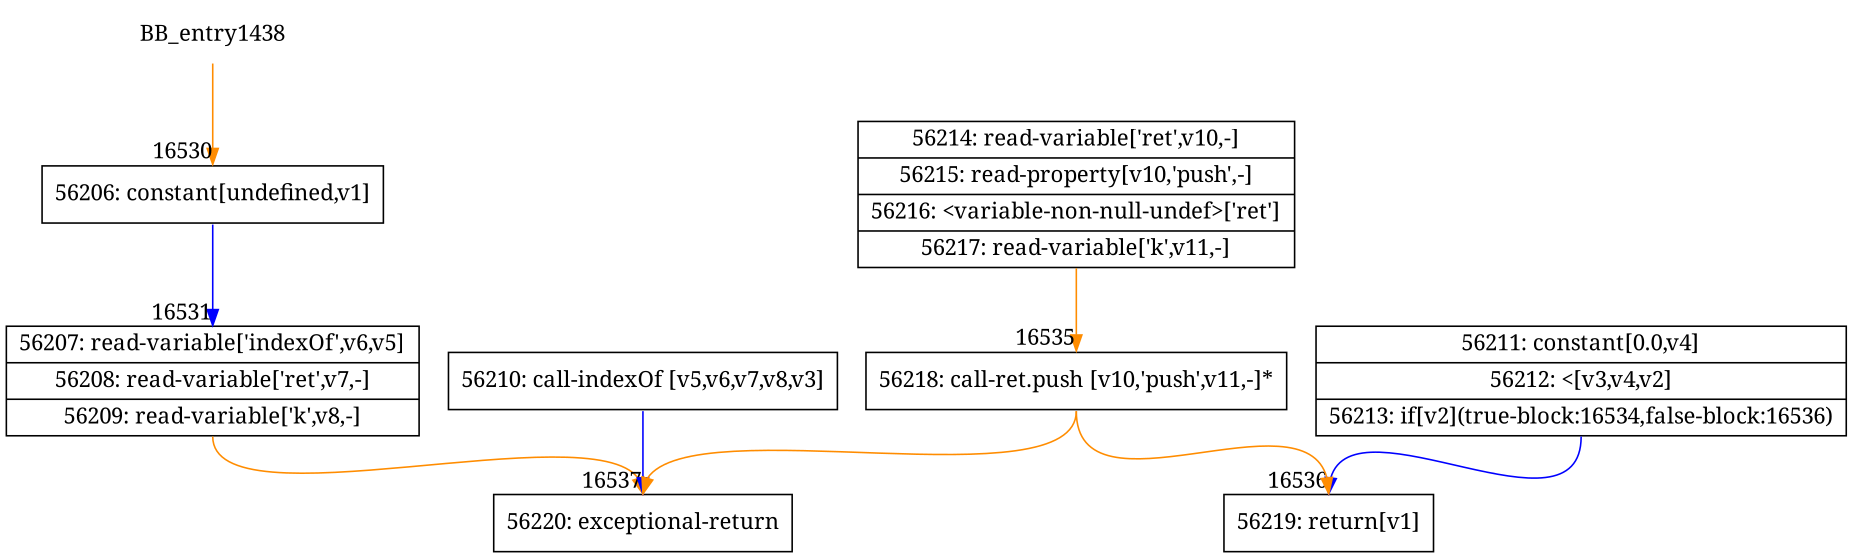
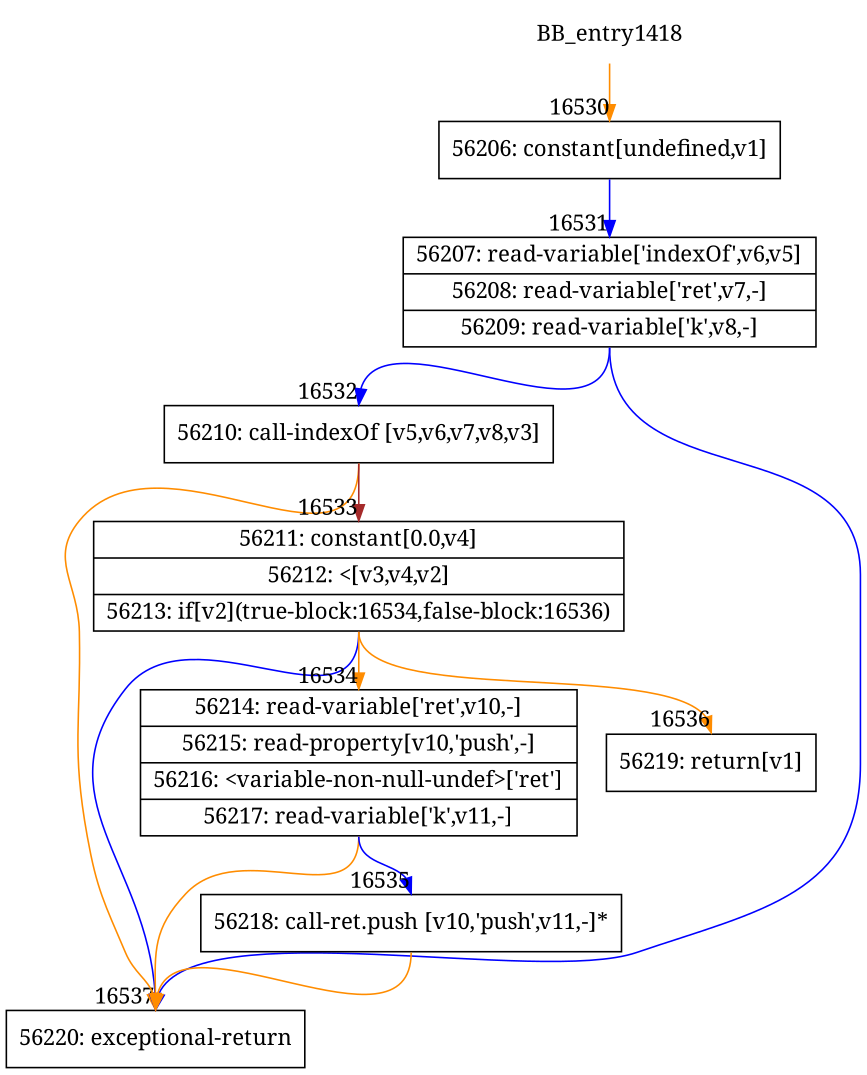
  digraph {
    fontname="Noto Serif"
    rankdir=TD
    node [fontname="Noto Serif" shape=record]
    edge [color=darkorange fontname="Noto Serif" headport=n tailport=s]
-   BB_entry1418 [shape=none label=BB_entry1438]
+   BB_entry1418 [shape=none]
    n2 [label="{56206: constant[undefined,v1]}"]
    n3 [label="{56207: read-variable['indexOf',v6,v5]|56208: read-variable['ret',v7,-]|56209: read-variable['k',v8,-]}"]
    n4 [label="{56210: call-indexOf [v5,v6,v7,v8,v3]}"]
    n5 [label="{56220: exceptional-return}"]
    n6 [label="{56211: constant[0.0,v4]|56212: \<[v3,v4,v2]|56213: if[v2](true-block:16534,false-block:16536)}"]
    n7 [label="{56214: read-variable['ret',v10,-]|56215: read-property[v10,'push',-]|56216: \<variable-non-null-undef\>['ret']|56217: read-variable['k',v11,-]}"]
    n8 [label="{56219: return[v1]}"]
    n9 [label="{56218: call-ret.push [v10,'push',v11,-]*}"]
    BB_entry1418 -> n2 [headlabel="    16530"]
    n2 -> n3 [color=blue headlabel="      16531"]
-   n3 -> n5 [headlabel="      16537"]
-   n4 -> n5 [color=blue]
-   n6 -> n8 [color=blue headlabel="      16536"]
-   n7 -> n9 [headlabel="      16535"]
+   n3 -> n4 [color=blue headlabel="      16532"]
+   n3 -> n5 [color=blue headlabel="      16537"]
+   n4 -> n5
+   n4 -> n6 [color=brown headlabel="      16533"]
+   n6 -> n5 [color=blue]
+   n6 -> n7 [headlabel="      16534"]
+   n6 -> n8 [headlabel="      16536"]
+   n7 -> n5
+   n7 -> n9 [color=blue headlabel="      16535"]
    n9 -> n5
-   n9 -> n8
  }
